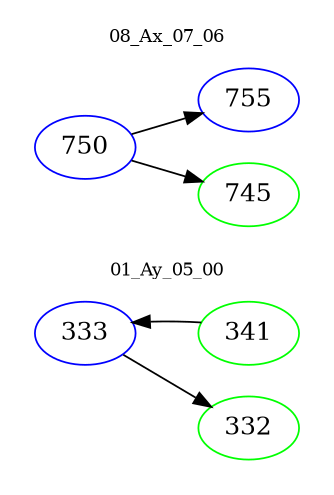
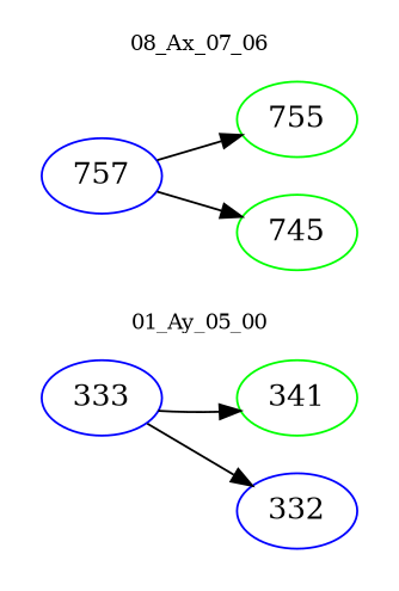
  digraph {
    rankdir=LR
    node [color=green]
    edge [color=black]
    n1 [color=blue label=333]
-   n2 [label=332]
+   n2 [color=blue label=332]
    n3 [label=341]
-   n4 [color=blue label=750]
+   n4 [color=blue label=757]
    n5 [label=745]
-   n6 [color=blue label=755]
+   n6 [label=755]
    subgraph cluster_1 {
      color=white
      fontsize=10
      label="01_Ay_05_00"
      n1
      n2
      n3
    }
    subgraph cluster_2 {
      color=white
      fontsize=10
      label="08_Ax_07_06"
      n4
      n5
      n6
    }
    n1 -> n2
-   n3 -> n1
+   n1 -> n3
    n4 -> n5
    n4 -> n6
  }
